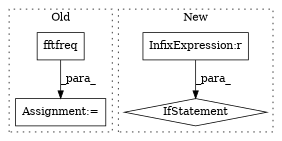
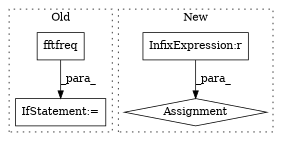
  digraph {
    node [shape=box]
    n1 [a=32 l="8,1" label=fftfreq s="1758,1783"]
-   n2 [a=7 l=1 label="Assignment:=" s=1804]
-   n3 [a=25 l="4,2" label=IfStatement s="1831,1892" shape=diamond]
+   n2 [a=7 l=1 label="IfStatement:=" s=1804]
+   n3 [a=25 l="4,2" label=Assignment s="1831,1892" shape=diamond]
    n4 [a=27 l=4 label="InfixExpression:r" s=1882]
    subgraph cluster_1 {
      label=Old
      style=dotted
      n1
      n2
    }
    subgraph cluster_2 {
      label=New
      style=dotted
      n3
      n4
    }
    n1 -> n2 [label=_para_]
    n4 -> n3 [label=_para_]
  }
